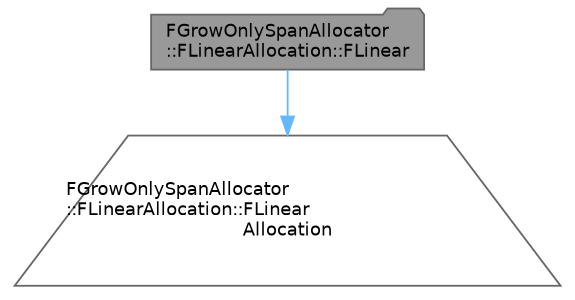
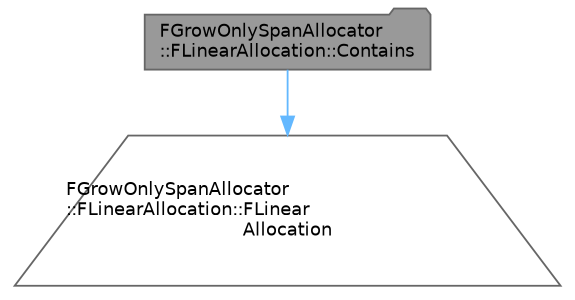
  digraph {
    rankdir=TB
    node [fontname=Helvetica fontsize=10 style=filled]
-   n1 [color=gray40 fillcolor=grey60 fontcolor=black height=0.2 label="FGrowOnlySpanAllocator\l::FLinearAllocation::FLinear" shape=folder width=0.4]
+   n1 [color=gray40 fillcolor=grey60 fontcolor=black height=0.2 label="FGrowOnlySpanAllocator\l::FLinearAllocation::Contains" shape=folder width=0.4]
    n2 [color=grey40 fillcolor=white height=0.2 label="FGrowOnlySpanAllocator\l::FLinearAllocation::FLinear\lAllocation" shape=trapezium width=0.4]
    n1 -> n2 [color=steelblue1 fontname=Helvetica fontsize=10 labelfontname=Helvetica labelfontsize=10 style=solid]
  }
